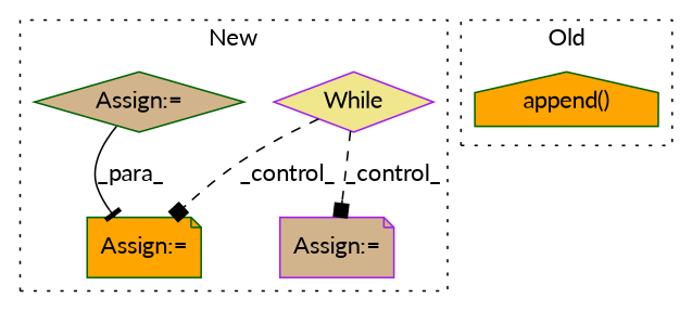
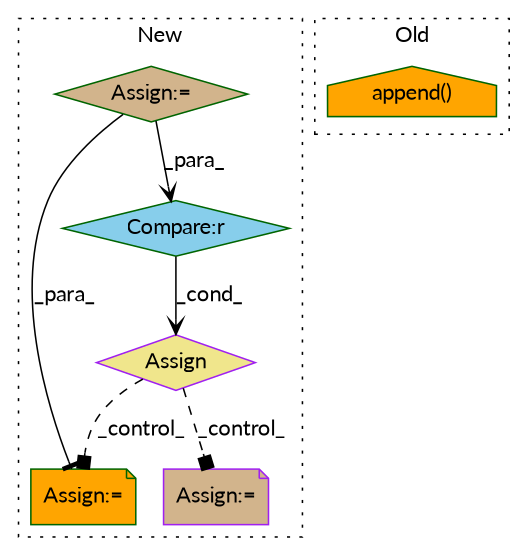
  digraph {
    fontname=Lato
    node [a=68 color=darkgreen fillcolor=tan fontname=Lato l=3 shape=diamond style=filled]
    edge [arrowhead=box fontname=Lato style=solid]
-   n1 [a=52 color=purple fillcolor=khaki l="6,14" label=While s="1849,1868"]
+   n1 [a=52 color=purple fillcolor=khaki l="6,14" label=Assign s="1849,1868"]
    n2 [color=purple label="Assign:=" s=1913 shape=note]
    n3 [fillcolor=orange label="Assign:=" s=3128 shape=note]
+   n4 [a=40 fillcolor=skyblue l=13 label="Compare:r" s=1855]
    n5 [label="Assign:=" s=1825]
    n6 [a=75 fillcolor=orange l="11,1" label="append()" s="2800,2819" shape=house]
    subgraph cluster_1 {
      label=New
      style=dotted
      n1
      n2
      n3
+     n4
      n5
    }
    subgraph cluster_2 {
      label=Old
      style=dotted
      n6
    }
    n1 -> n2 [label=_control_ style=dashed]
    n1 -> n3 [label=_control_ style=dashed]
+   n4 -> n1 [arrowhead=vee label=_cond_]
    n5 -> n3 [arrowhead=tee label=_para_]
+   n5 -> n4 [arrowhead=vee label=_para_]
  }
